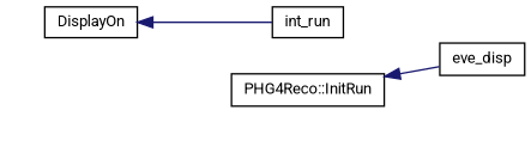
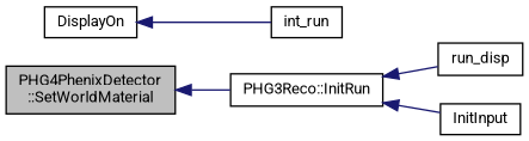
  digraph {
    fontname=Roboto
    rankdir=LR
    node [color=black fontname=Roboto fontsize=10 shape=record]
    edge [color=midnightblue dir=back fontname=Roboto fontsize=10 labelfontname=FreeSans labelfontsize=10 style=solid]
-   n2 [height=0.2 label="PHG4Reco::InitRun" width=0.4]
-   n3 [height=0.2 label=eve_disp width=0.4]
+   n1 [fillcolor=grey75 fontcolor=black height=0.2 label="PHG4PhenixDetector\l::SetWorldMaterial" style=filled width=0.4]
+   n2 [height=0.2 label="PHG3Reco::InitRun" width=0.4]
+   n3 [height=0.2 label=run_disp width=0.4]
+   n4 [height=0.2 label=InitInput width=0.4]
    n5 [height=0.2 label=DisplayOn width=0.4]
    n6 [height=0.2 label=int_run width=0.4]
+   n1 -> n2
    n2 -> n3
+   n2 -> n4
    n5 -> n6
  }
